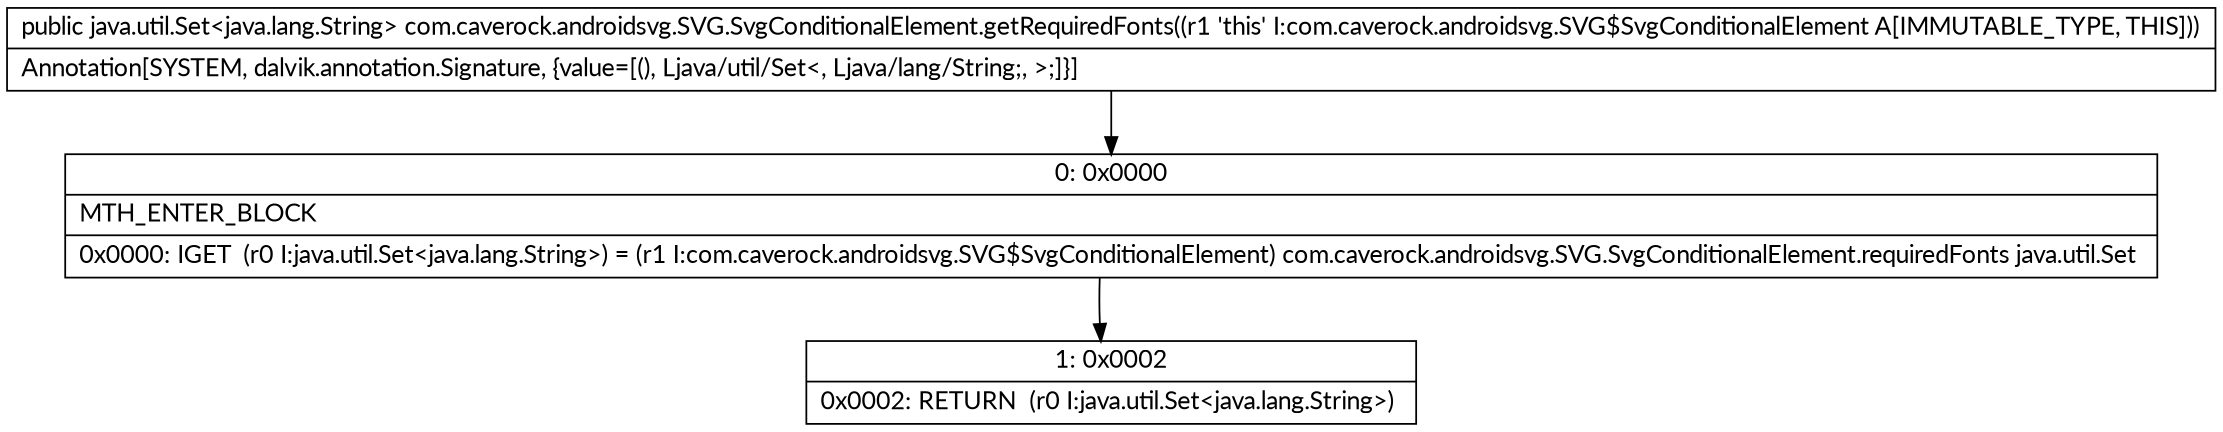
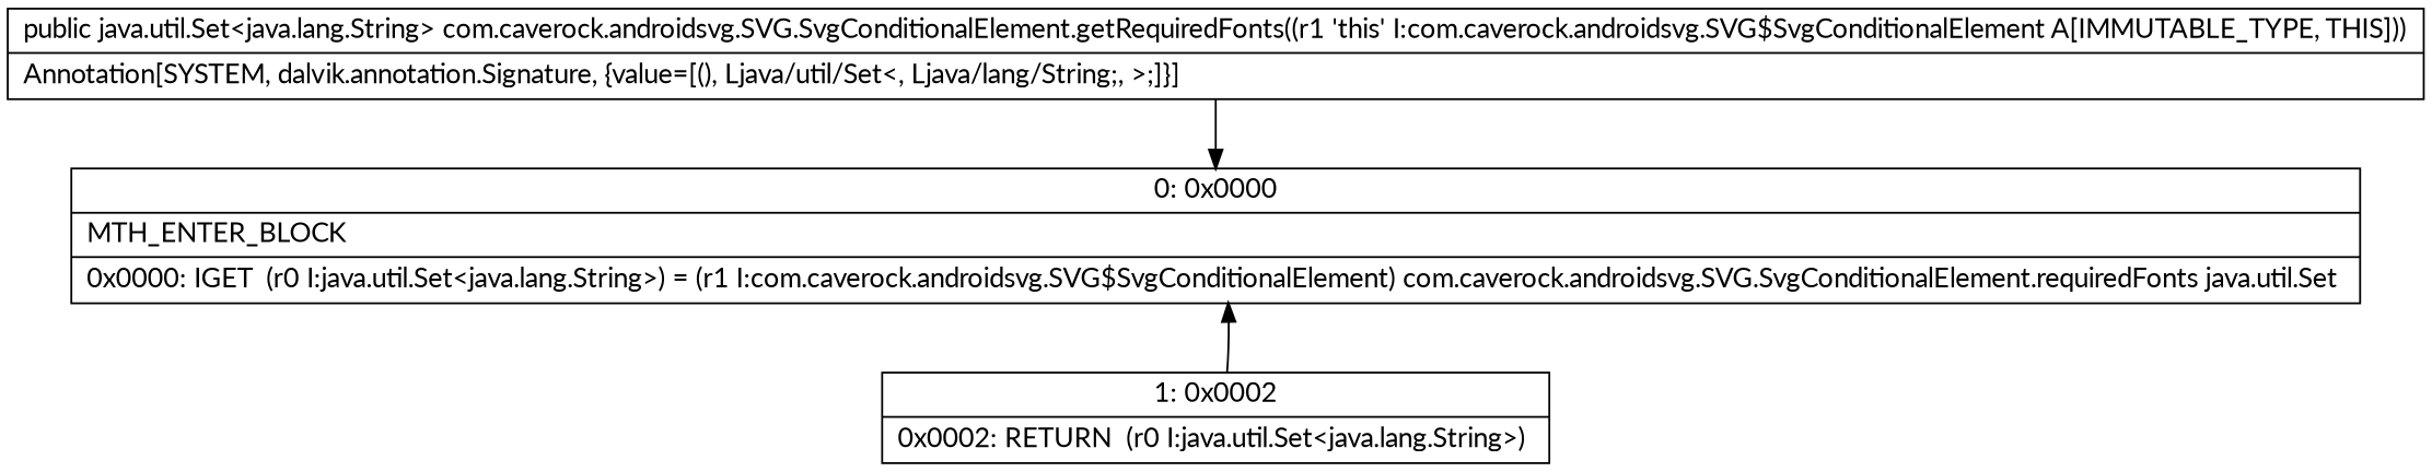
  digraph {
    fontname=Lato
    node [shape=record fontname=Lato]
    edge [fontname=Lato]
    n1 [label="{0\:\ 0x0000|MTH_ENTER_BLOCK\l|0x0000: IGET  (r0 I:java.util.Set\<java.lang.String\>) = (r1 I:com.caverock.androidsvg.SVG$SvgConditionalElement) com.caverock.androidsvg.SVG.SvgConditionalElement.requiredFonts java.util.Set \l}"]
    n2 [label="{1\:\ 0x0002|0x0002: RETURN  (r0 I:java.util.Set\<java.lang.String\>) \l}"]
    n3 [label="{public java.util.Set\<java.lang.String\> com.caverock.androidsvg.SVG.SvgConditionalElement.getRequiredFonts((r1 'this' I:com.caverock.androidsvg.SVG$SvgConditionalElement A[IMMUTABLE_TYPE, THIS]))  | Annotation[SYSTEM, dalvik.annotation.Signature, \{value=[(), Ljava\/util\/Set\<, Ljava\/lang\/String;, \>;]\}]\l}"]
-   n1 -> n2
+   n2 -> n1
    n3 -> n1
  }
